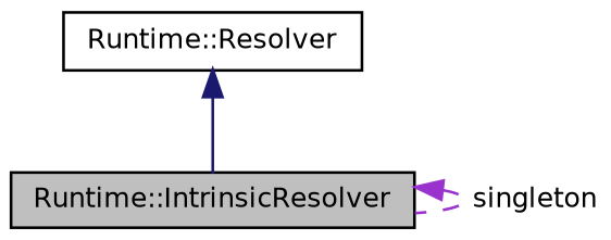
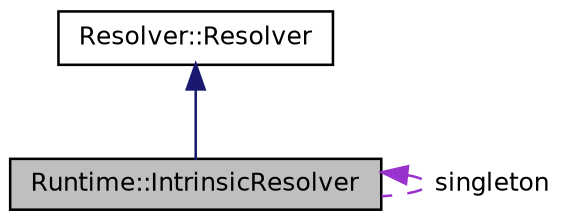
  digraph {
    node [color=black fontname=Helvetica fontsize=10 shape=record style=filled]
    edge [dir=back fontname=Helvetica fontsize=10 labelfontname=Helvetica labelfontsize=10]
    n1 [fillcolor=grey75 fontcolor=black height=0.2 label="Runtime::IntrinsicResolver" width=0.4]
-   n2 [fillcolor=white height=0.2 label="Runtime::Resolver" width=0.4]
+   n2 [fillcolor=white height=0.2 label="Resolver::Resolver" width=0.4]
    n1 -> n1 [color=darkorchid3 label=" singleton" style=dashed]
    n2 -> n1 [color=midnightblue style=solid]
  }
